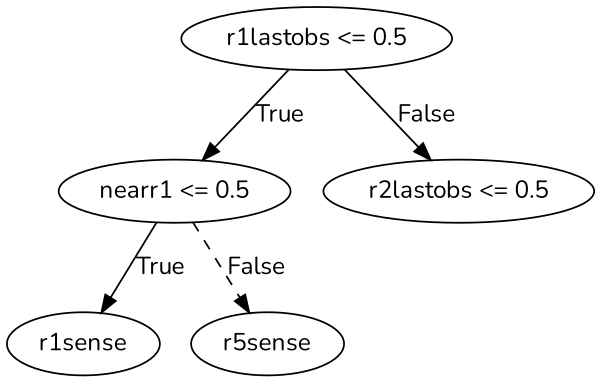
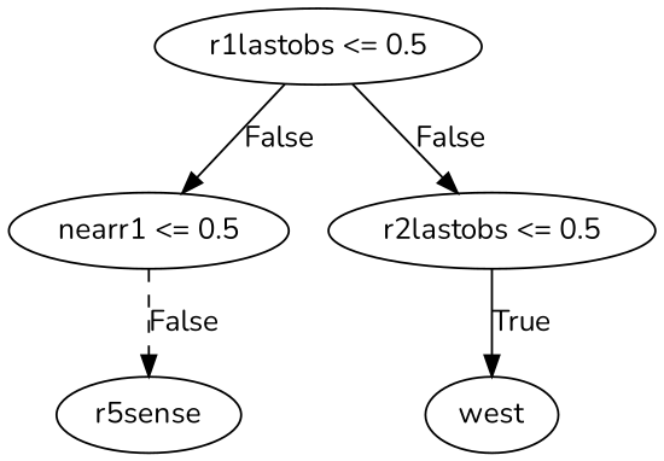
  digraph {
    fontname=Nunito
    node [fontname=Nunito]
    edge [fontname=Nunito]
    n1 [label="r1lastobs <= 0.5"]
    n2 [label="nearr1 <= 0.5"]
    n3 [label="r2lastobs <= 0.5"]
-   n4 [label=r1sense]
    n5 [label=r5sense]
-   n1 -> n2 [label=True]
+   n6 [label=west]
+   n1 -> n2 [label=False]
    n1 -> n3 [label=False style=solid]
-   n2 -> n4 [label=True]
    n2 -> n5 [label=False style=dashed]
+   n3 -> n6 [label=True]
  }
